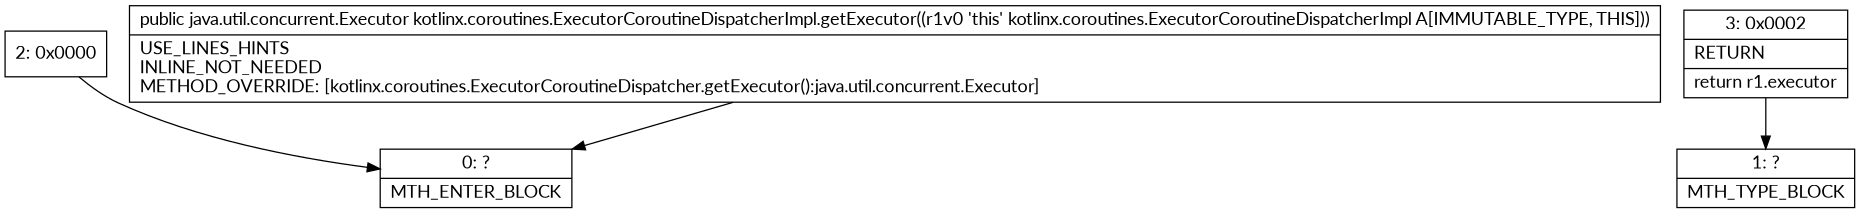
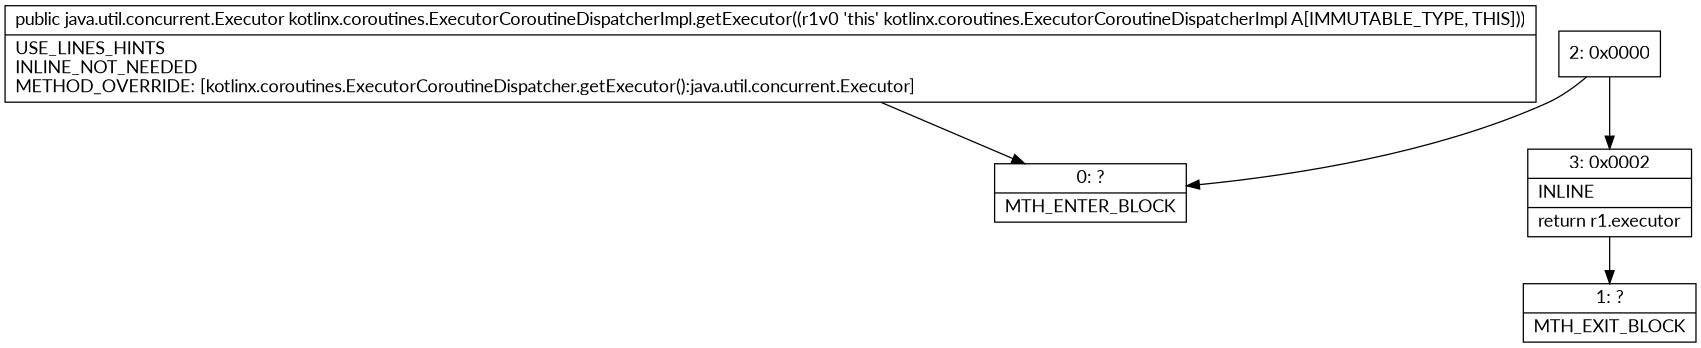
  digraph {
    fontname=Lato
    node [fontname=Lato shape=record]
    edge [fontname=Lato]
    n1 [label="{0\:\ ?|MTH_ENTER_BLOCK\l}"]
    n2 [label="{2\:\ 0x0000}"]
-   n3 [label="{3\:\ 0x0002|RETURN\l|return r1.executor\l}"]
-   n4 [label="{1\:\ ?|MTH_TYPE_BLOCK\l}"]
+   n3 [label="{3\:\ 0x0002|INLINE\l|return r1.executor\l}"]
+   n4 [label="{1\:\ ?|MTH_EXIT_BLOCK\l}"]
    n5 [label="{public java.util.concurrent.Executor kotlinx.coroutines.ExecutorCoroutineDispatcherImpl.getExecutor((r1v0 'this' kotlinx.coroutines.ExecutorCoroutineDispatcherImpl A[IMMUTABLE_TYPE, THIS]))  | USE_LINES_HINTS\lINLINE_NOT_NEEDED\lMETHOD_OVERRIDE: [kotlinx.coroutines.ExecutorCoroutineDispatcher.getExecutor():java.util.concurrent.Executor]\l}"]
    n2 -> n1
+   n2 -> n3
    n3 -> n4
    n5 -> n1
  }
